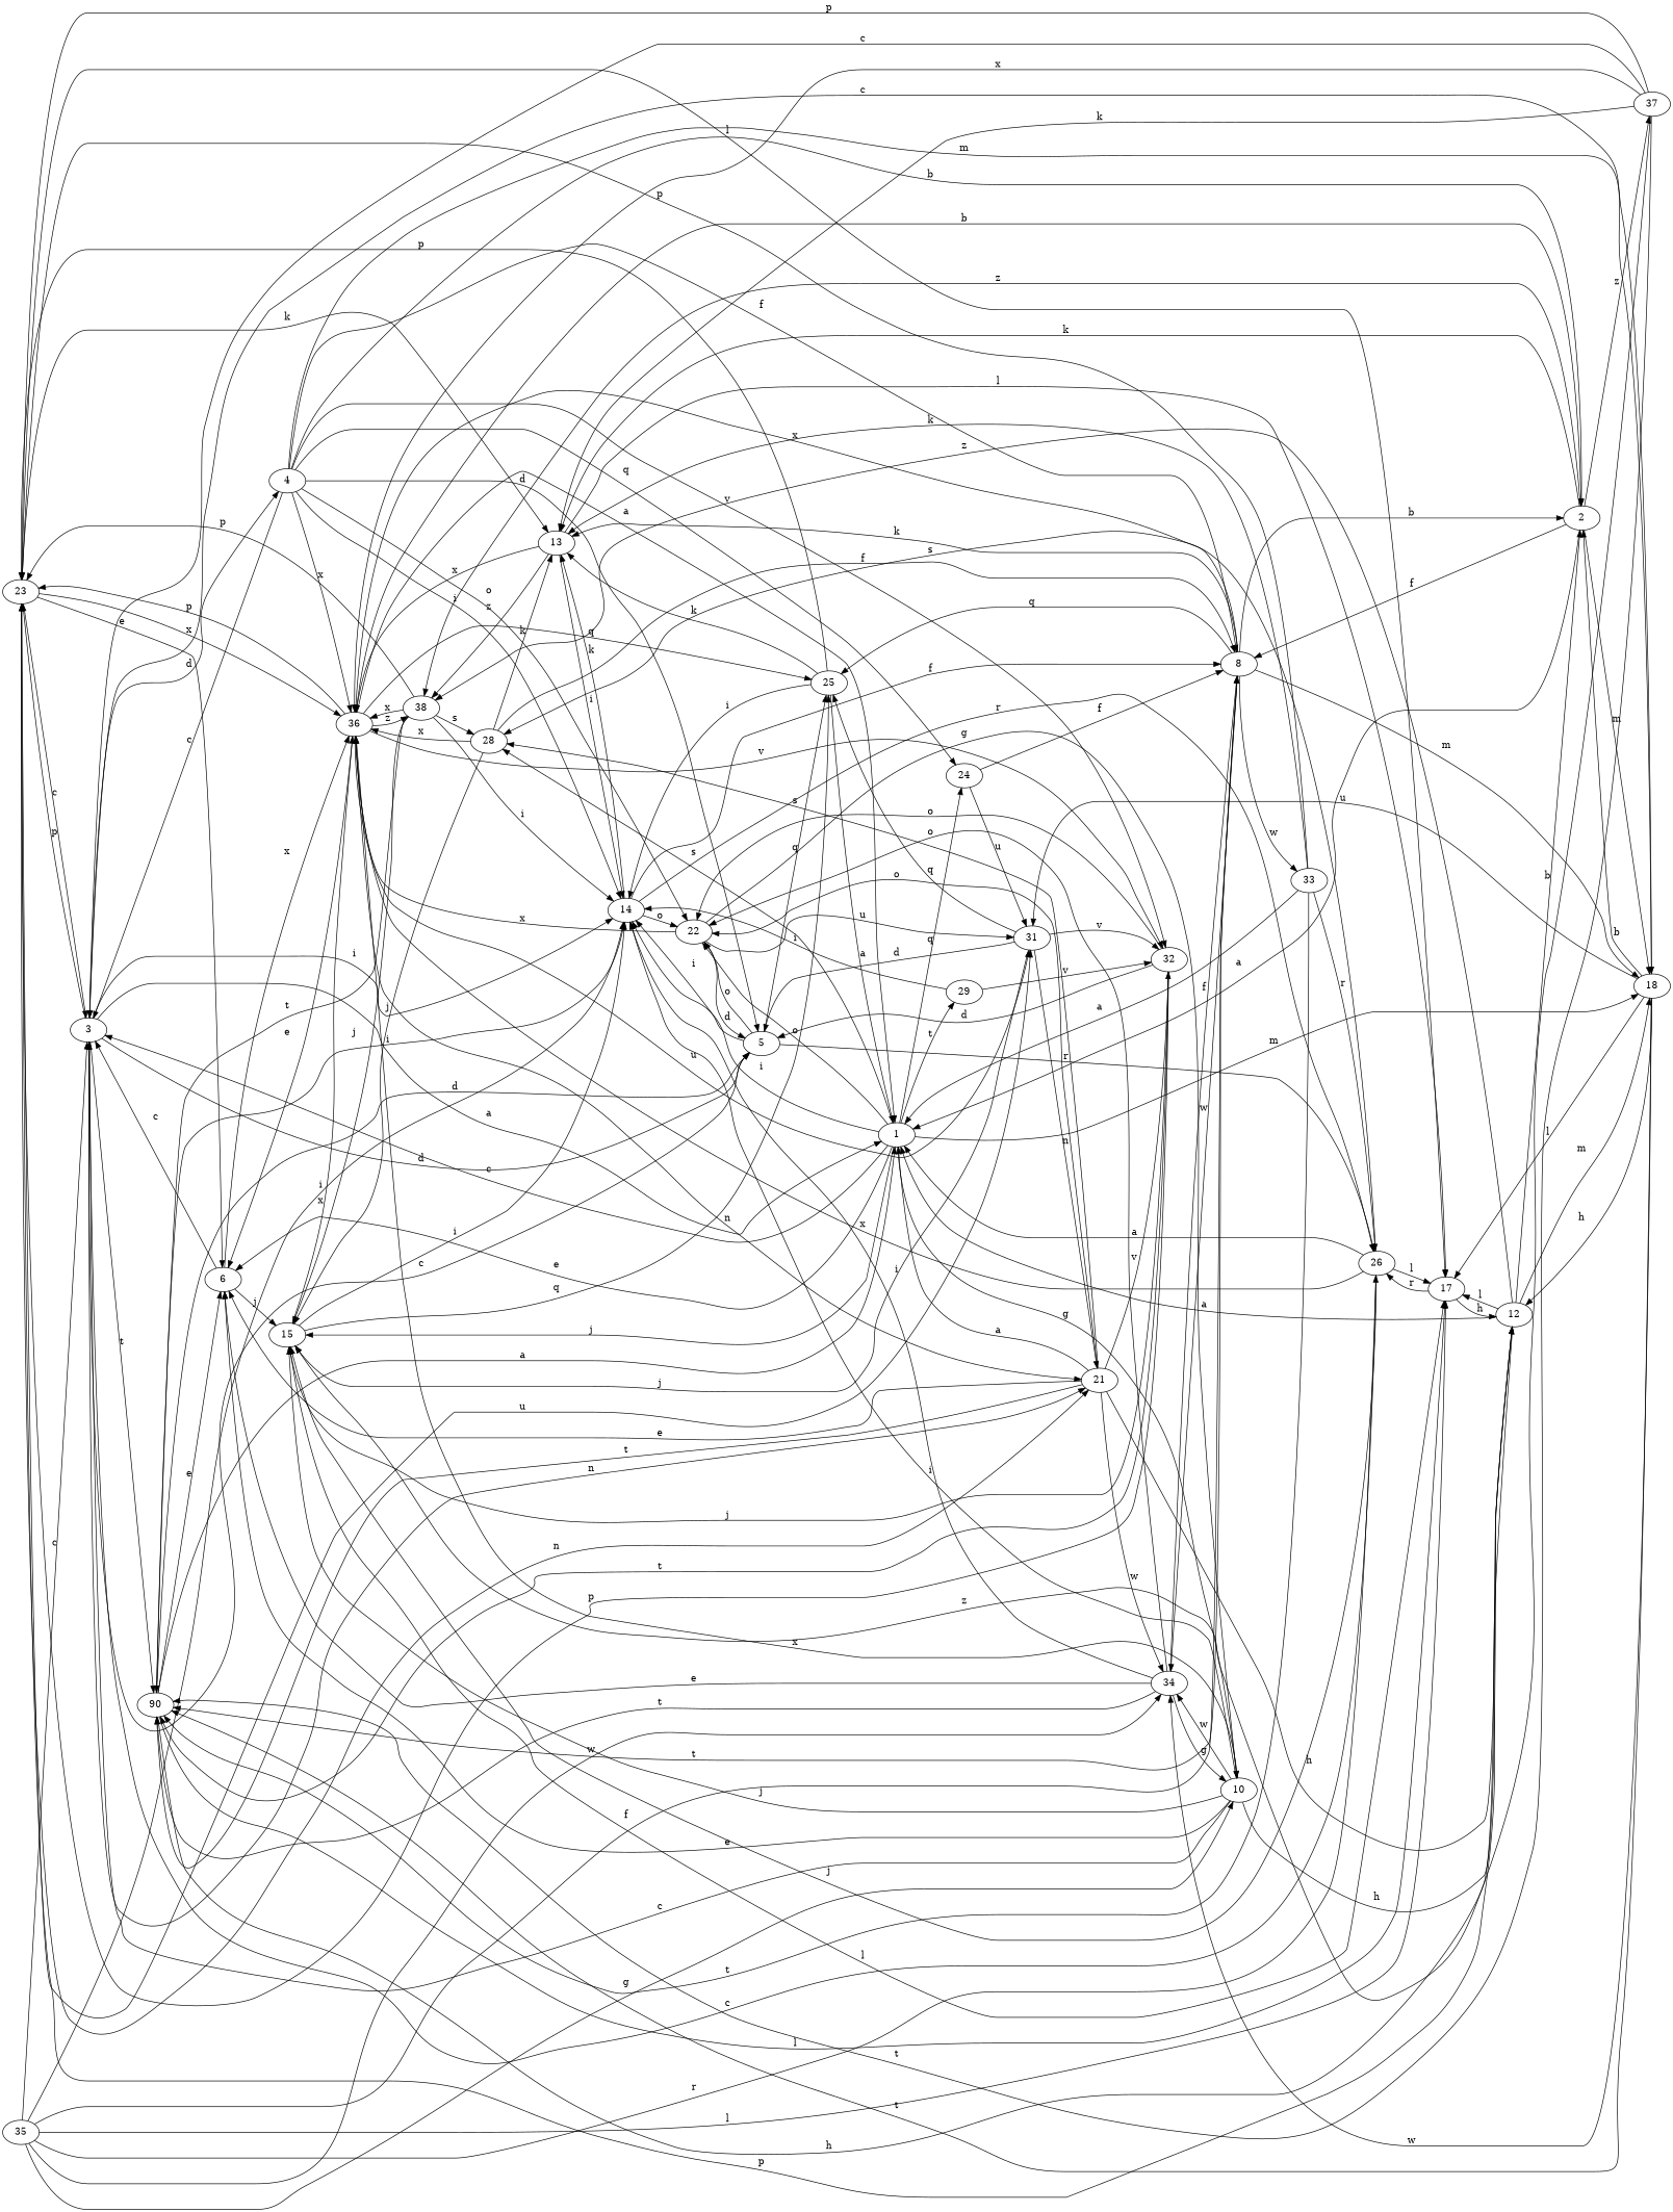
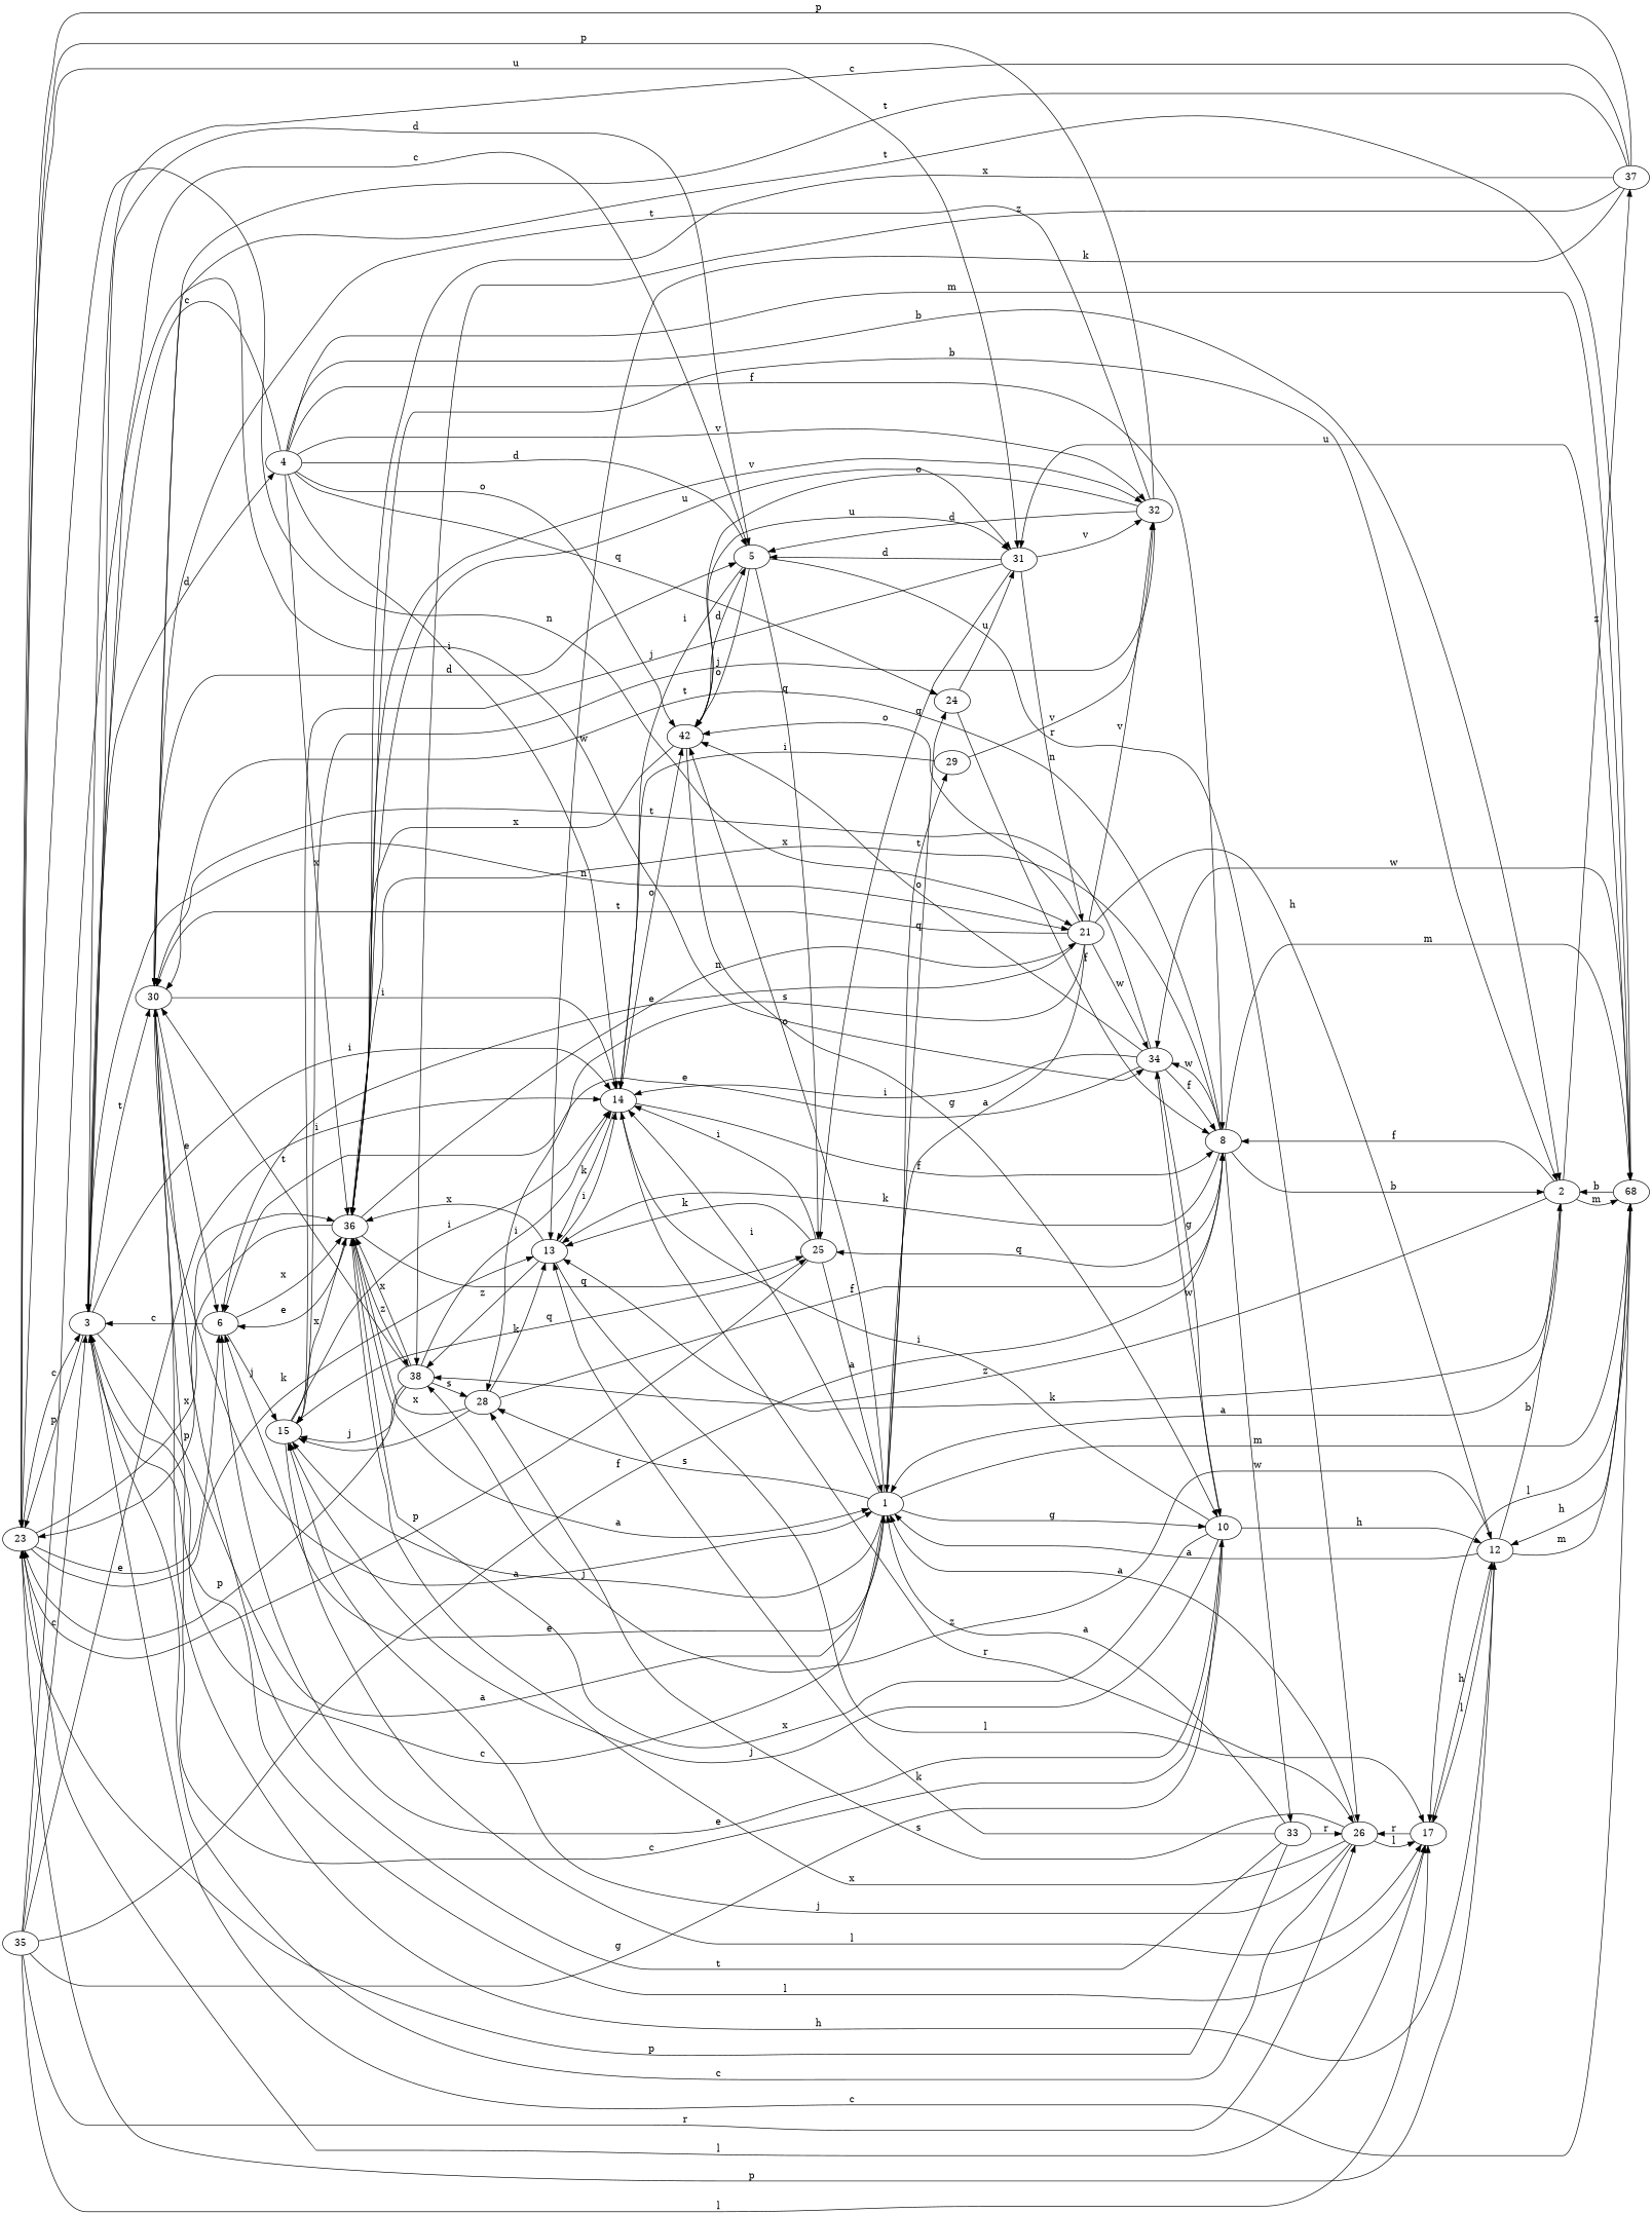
  strict digraph {
    rankdir=LR
    23
    3
    6
    n4 [label=13]
    21
    36
    17
    31
    35
    10
    14
    8
    26
    34
    1
    15
-   18
-   22
+   18 [label=68]
+   22 [label=42]
    24
    28
    29
    4
    5
-   30 [label=90]
+   30
    12
    25
    2
    32
    37
    38
    33
    23 -> 3 [label=c]
    23 -> 6 [label=e]
    23 -> n4 [label=k]
    23 -> 21 [label=n]
    23 -> 36 [label=x]
    23 -> 17 [label=l]
    23 -> 31 [label=u]
    3 -> 23 [label=p]
    3 -> 21 [label=n]
    3 -> 14 [label=i]
    3 -> 1 [label=a]
    3 -> 4 [label=d]
    3 -> 5 [label=d]
    3 -> 30 [label=t]
    6 -> 3 [label=c]
    6 -> 36 [label=x]
    6 -> 15 [label=j]
    n4 -> 36 [label=x]
    n4 -> 17 [label=l]
    n4 -> 14 [label=i]
    n4 -> 38 [label=z]
    21 -> 6 [label=e]
    21 -> 34 [label=w]
    21 -> 1 [label=a]
    21 -> 22 [label=o]
    21 -> 28 [label=s]
    21 -> 30 [label=t]
    21 -> 12 [label=h]
    21 -> 32 [label=v]
    36 -> 23 [label=p]
    36 -> 6 [label=e]
    36 -> 21 [label=n]
    36 -> 31 [label=u]
    36 -> 1 [label=a]
    36 -> 25 [label=q]
    36 -> 2 [label=b]
    36 -> 32 [label=v]
    36 -> 38 [label=z]
    17 -> 26 [label=r]
    17 -> 12 [label=h]
    31 -> 21 [label=n]
    31 -> 15 [label=j]
    31 -> 5 [label=d]
    31 -> 25 [label=q]
    31 -> 32 [label=v]
    35 -> 3 [label=c]
    35 -> 17 [label=l]
    35 -> 10 [label=g]
    35 -> 14 [label=i]
    35 -> 8 [label=f]
    35 -> 26 [label=r]
    35 -> 34 [label=w]
    10 -> 3 [label=c]
    10 -> 6 [label=e]
    10 -> 36 [label=x]
    10 -> 14 [label=i]
    10 -> 34 [label=w]
    10 -> 15 [label=j]
    10 -> 12 [label=h]
    14 -> n4 [label=k]
    14 -> 8 [label=f]
    14 -> 26 [label=r]
    14 -> 22 [label=o]
    8 -> n4 [label=k]
    8 -> 36 [label=x]
    8 -> 34 [label=w]
    8 -> 18 [label=m]
    8 -> 30 [label=t]
    8 -> 25 [label=q]
    8 -> 2 [label=b]
    8 -> 33 [label=w]
    26 -> 3 [label=c]
    26 -> 36 [label=x]
    26 -> 17 [label=l]
    26 -> 1 [label=a]
    26 -> 15 [label=j]
    26 -> 28 [label=s]
    34 -> 6 [label=e]
    34 -> 10 [label=g]
    34 -> 14 [label=i]
    34 -> 8 [label=f]
    34 -> 22 [label=o]
    34 -> 30 [label=t]
    1 -> 3 [label=c]
    1 -> 6 [label=e]
    1 -> 10 [label=g]
    1 -> 14 [label=i]
    1 -> 15 [label=j]
    1 -> 18 [label=m]
    1 -> 22 [label=o]
    1 -> 24 [label=q]
    1 -> 28 [label=s]
    1 -> 29 [label=t]
    15 -> 36 [label=x]
    15 -> 17 [label=l]
    15 -> 14 [label=i]
    15 -> 25 [label=q]
    18 -> 3 [label=c]
    18 -> 17 [label=l]
    18 -> 31 [label=u]
    18 -> 34 [label=w]
    18 -> 30 [label=t]
    18 -> 12 [label=h]
    18 -> 2 [label=b]
    22 -> 36 [label=x]
    22 -> 31 [label=u]
    22 -> 10 [label=g]
    22 -> 5 [label=d]
    24 -> 31 [label=u]
    24 -> 8 [label=f]
    28 -> n4 [label=k]
    28 -> 36 [label=x]
    28 -> 8 [label=f]
    28 -> 15 [label=j]
    29 -> 14 [label=i]
    29 -> 32 [label=v]
    4 -> 3 [label=c]
    4 -> 36 [label=x]
    4 -> 14 [label=i]
    4 -> 8 [label=f]
    4 -> 18 [label=m]
    4 -> 22 [label=o]
    4 -> 24 [label=q]
    4 -> 5 [label=d]
    4 -> 2 [label=b]
    4 -> 32 [label=v]
    5 -> 3 [label=c]
    5 -> 14 [label=i]
    5 -> 26 [label=r]
    5 -> 22 [label=o]
    5 -> 25 [label=q]
    30 -> 6 [label=e]
    30 -> 17 [label=l]
    30 -> 14 [label=i]
    30 -> 1 [label=a]
    30 -> 5 [label=d]
    30 -> 12 [label=h]
    12 -> 23 [label=p]
    12 -> 17 [label=l]
    12 -> 1 [label=a]
    12 -> 18 [label=m]
    12 -> 2 [label=b]
    12 -> 38 [label=z]
    25 -> 23 [label=p]
    25 -> n4 [label=k]
    25 -> 14 [label=i]
    25 -> 1 [label=a]
    2 -> n4 [label=k]
    2 -> 8 [label=f]
    2 -> 1 [label=a]
    2 -> 18 [label=m]
    2 -> 37 [label=z]
    2 -> 38 [label=z]
    32 -> 23 [label=p]
    32 -> 15 [label=j]
    32 -> 22 [label=o]
    32 -> 5 [label=d]
    32 -> 30 [label=t]
    37 -> 23 [label=p]
    37 -> 3 [label=c]
    37 -> n4 [label=k]
    37 -> 36 [label=x]
    37 -> 30 [label=t]
-   37 -> 15 [label=z]
+   37 -> 38 [label=z]
    38 -> 23 [label=p]
    38 -> 36 [label=x]
    38 -> 14 [label=i]
    38 -> 15 [label=j]
    38 -> 28 [label=s]
    38 -> 30 [label=t]
    33 -> 23 [label=p]
    33 -> n4 [label=k]
    33 -> 26 [label=r]
    33 -> 1 [label=a]
    33 -> 30 [label=t]
  }
